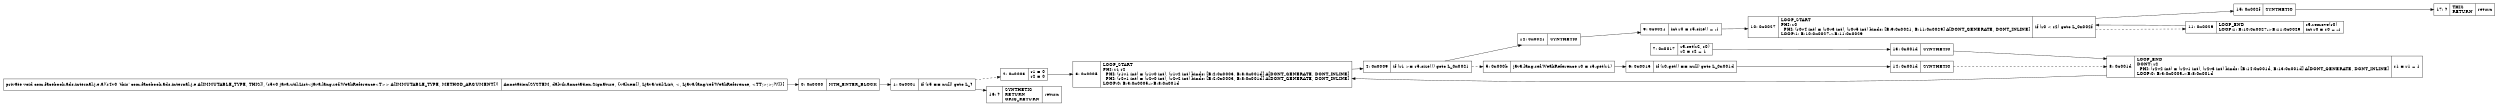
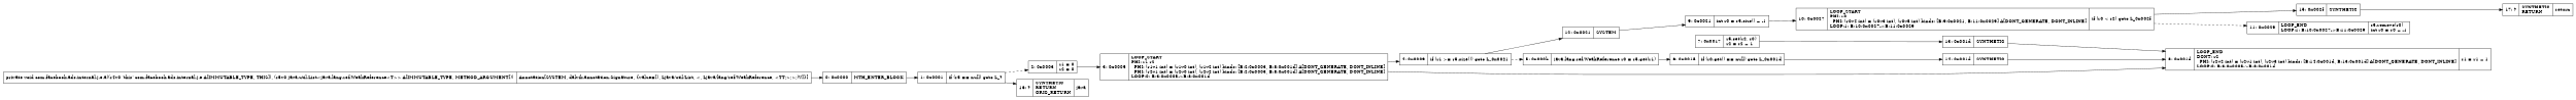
  digraph {
    rankdir=LR
    node [shape=record]
    n1 [label="{0\:\ 0x0000|MTH_ENTER_BLOCK\l}"]
    n2 [label="{1\:\ 0x0001|if (r5 == null) goto L_?\l}"]
    n3 [label="{2\:\ 0x0003|r1 = 0\lr2 = 0\l}"]
-   n4 [label="{16\:\ ?|SYNTHETIC\lRETURN\lORIG_RETURN\l|return\l}"]
+   n4 [label="{16\:\ ?|SYNTHETIC\lRETURN\lORIG_RETURN\l|java\l}"]
    n5 [label="{3\:\ 0x0005|LOOP_START\lPHI: r1 r2 \l  PHI: (r1v1 int) = (r1v0 int), (r1v2 int) binds: [B:2:0x0003, B:8:0x001d] A[DONT_GENERATE, DONT_INLINE]\l  PHI: (r2v1 int) = (r2v0 int), (r2v2 int) binds: [B:2:0x0003, B:8:0x001d] A[DONT_GENERATE, DONT_INLINE]\lLOOP:0: B:3:0x0005\-\>B:8:0x001d\l}"]
    n6 [label="{4\:\ 0x0009|if (r1 \>= r5.size()) goto L_0x0021\l}"]
    n7 [label="{5\:\ 0x000b|java.lang.ref.WeakReference r0 = r5.get(r1)\l}"]
-   n8 [label="{12\:\ 0x0021|SYNTHETIC\l}"]
+   n8 [label="{12\:\ 0x0021|SYSTEM\l}"]
    n9 [label="{6\:\ 0x0015|if (r0.get() == null) goto L_0x001d\l}"]
    n10 [label="{9\:\ 0x0021|int r0 = r5.size() + \-1\l}"]
    n11 [label="{14\:\ 0x001d|SYNTHETIC\l}"]
    n12 [label="{7\:\ 0x0017|r5.set(r2, r0)\lr2 = r2 + 1\l}"]
    n13 [label="{13\:\ 0x001d|SYNTHETIC\l}"]
    n14 [label="{8\:\ 0x001d|LOOP_END\lDONT: r2 \l  PHI: (r2v2 int) = (r2v1 int), (r2v3 int) binds: [B:14:0x001d, B:13:0x001d] A[DONT_GENERATE, DONT_INLINE]\lLOOP:0: B:3:0x0005\-\>B:8:0x001d\l|r1 = r1 + 1\l}"]
    n15 [label="{10\:\ 0x0027|LOOP_START\lPHI: r0 \l  PHI: (r0v4 int) = (r0v3 int), (r0v5 int) binds: [B:9:0x0021, B:11:0x0029] A[DONT_GENERATE, DONT_INLINE]\lLOOP:1: B:10:0x0027\-\>B:11:0x0029\l|if (r0 \< r2) goto L_0x002f\l}"]
    n16 [label="{11\:\ 0x0029|LOOP_END\lLOOP:1: B:10:0x0027\-\>B:11:0x0029\l|r5.remove(r0)\lint r0 = r0 + \-1\l}"]
    n17 [label="{15\:\ 0x002f|SYNTHETIC\l}"]
-   n18 [label="{17\:\ ?|THIS\lRETURN\l|return\l}"]
+   n18 [label="{17\:\ ?|SYNTHETIC\lRETURN\l|return\l}"]
    n19 [label="{private void com.facebook.ads.internal.j.e.a((r4v0 'this' com.facebook.ads.internal.j.e A[IMMUTABLE_TYPE, THIS]), (r5v0 java.util.List\<java.lang.ref.WeakReference\<T\>\> A[IMMUTABLE_TYPE, METHOD_ARGUMENT]))  | Annotation[SYSTEM, dalvik.annotation.Signature, \{value=[(, Ljava\/util\/List, \<, Ljava\/lang\/ref\/WeakReference, \<TT;\>;\>;)V]\}]\l}"]
    n1 -> n2
    n2 -> n3 [style=dashed]
    n2 -> n4
    n3 -> n5
    n5 -> n6
    n6 -> n7 [style=dashed]
    n6 -> n8
    n7 -> n9
    n8 -> n10
    n9 -> n11
    n10 -> n15
-   n11 -> n14 [style=dashed]
+   n11 -> n14
    n12 -> n13
    n13 -> n14
-   n14 -> n5
+   n5 -> n14
    n15 -> n16 [style=dashed]
    n15 -> n17
-   n16 -> n15
    n17 -> n18
    n19 -> n1
  }
